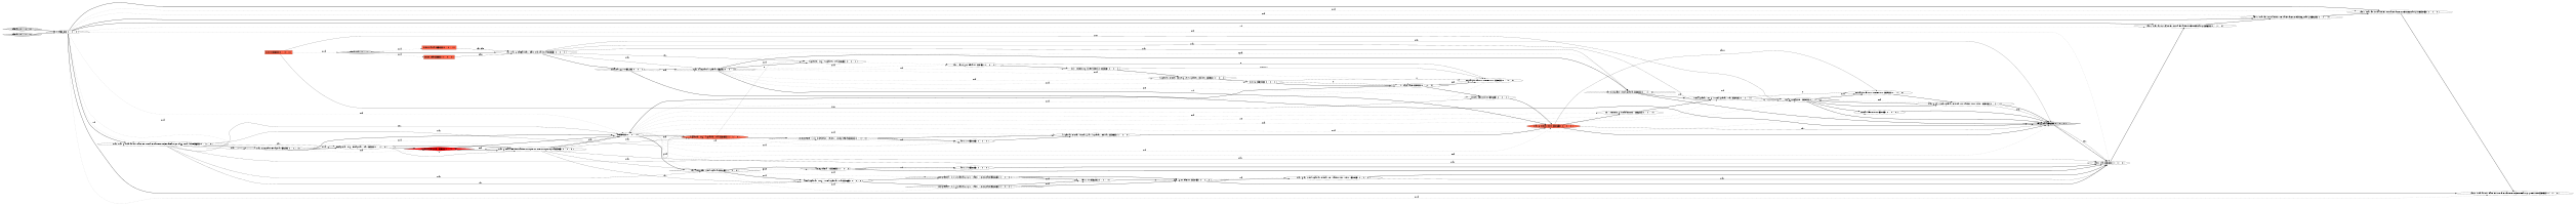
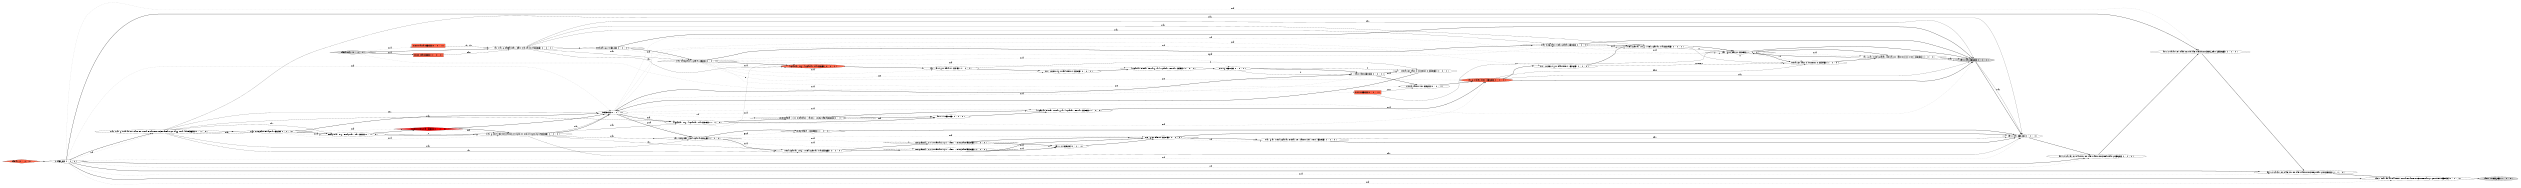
  digraph {
    fontname="DejaVu Sans Mono"
    rankdir=LR
    node [fillcolor=white fontname="DejaVu Sans Mono" shape=ellipse style=filled]
    edge [fontname="DejaVu Sans Mono" style=bold]
    n1 [label="MultiPhraseQuery mpq = (MultiPhraseQuery)query@@@25@@@['1', '1', '0']"]
    n2 [label="minClauseSize > 1 && mpq.getTermArrays().length < minClauseSize@@@26@@@['0', '1', '0']" shape=diamond]
    n3 [label="minClauseSize > 1 && mpq.getTermArrays().length < minClauseSize@@@28@@@['1', '0', '0']" shape=diamond]
    n4 [label="slop != mpq.getSlop()@@@27@@@['1', '1', '0']" shape=diamond]
    n5 [label="return null@@@26@@@['1', '1', '0']"]
    n6 [label="return super.edu.fdu.CPPDG.tinypdg.pe.ExpressionInfo@f228abfieldvalflt@@@37@@@['1', '1', '0']"]
    n7 [label="return super.edu.fdu.CPPDG.tinypdg.pe.ExpressionInfo@f228b3fieldvalval2boolbool2@@@38@@@['1', '1', '0']"]
+   n8 [fillcolor=lightgray label="return null@@@40@@@['1', '1', '0']"]
    n9 [label="return super.edu.fdu.CPPDG.tinypdg.pe.ExpressionInfo@f2289dfieldval@@@35@@@['1', '1', '0']"]
    n10 [label="return super.edu.fdu.CPPDG.tinypdg.pe.ExpressionInfo@f228a4fieldval@@@36@@@['1', '1', '0']"]
    n11 [label="++i@@@12@@@['1', '1', '1']"]
-   n12 [fillcolor=tomato label="PhraseQuery pq = (PhraseQuery)query@@@11@@@['1', '1', '0']"]
+   n12 [label="PhraseQuery pq = (PhraseQuery)query@@@11@@@['1', '1', '0']"]
    n13 [label="slop != mpq.getSlop()@@@20@@@['1', '1', '1']" shape=diamond]
    n14 [label="MultiPhraseQuery mpq = (MultiPhraseQuery)query@@@19@@@['1', '1', '1']"]
-   n15 [label="i < terms.length@@@11@@@['0', '0', '1']" shape=diamond]
+   n15 [label="i < terms.length@@@11@@@['0', '0', '1']" shape=box]
    n16 [fillcolor=tomato label="query = builder.build()@@@16@@@['1', '1', '1']"]
    n17 [label="int(( positions = pq.getPositions()@@@15@@@['1', '1', '0']"]
    n18 [label="minClauseSize > 1 && pq.getTerms().length < minClauseSize@@@12@@@['0', '1', '0']" shape=diamond]
    n19 [label="query instanceof MultiPhraseQuery@@@24@@@['1', '1', '0']" shape=diamond]
    n20 [label="return null@@@12@@@['1', '1', '0']"]
    n21 [label="PhraseQuery.Builder builder = new PhraseQuery.Builder()@@@13@@@['1', '1', '0']"]
-   n22 [fillcolor=lightgray label="return query@@@25@@@['1', '1', '1']" shape=diamond]
-   n23 [label="builder.setSlop(slop)@@@21@@@['1', '1', '0']"]
-   n24 [label="PhraseQuery pq = (PhraseQuery)query@@@6@@@['0', '0', '1']"]
+   n22 [fillcolor=lightgray label="return query@@@25@@@['1', '1', '1']"]
+   n24 [fillcolor=tomato label="PhraseQuery pq = (PhraseQuery)query@@@6@@@['0', '0', '1']"]
    n25 [label="query = new MultiPhraseQuery.Builder(mpq).setSlop(slop).build()@@@21@@@['1', '1', '1']"]
    n26 [label="builder.add(terms(i(,positions(i()@@@19@@@['1', '1', '0']"]
    n27 [label="builder.add(terms(i(,positions(i()@@@13@@@['0', '0', '1']"]
    n28 [label="builder.setSlop(slop)@@@15@@@['0', '0', '1']"]
    n29 [label="minClauseSize > 1@@@31@@@['1', '1', '0']" shape=diamond]
    n30 [label="return query@@@34@@@['1', '1', '0']"]
    n31 [label="Term(( terms = pq.getTerms()@@@7@@@['0', '0', '1']"]
    n32 [label="Query query = super.edu.fdu.CPPDG.tinypdg.pe.ExpressionInfo@f227e8fieldvaltype == QType.PHRASE@@@5@@@['1', '1', '0']"]
    n33 [label="BooleanQuery bq = (BooleanQuery)query@@@7@@@['1', '1', '0']"]
    n34 [label="query instanceof BooleanQuery@@@6@@@['1', '1', '0']" shape=diamond]
    n35 [fillcolor=red label="!bq.isCoordDisabled()@@@8@@@['1', '0', '0']" shape=diamond]
    n36 [label="query = SolrPluginUtils.setMinShouldMatch(bq,minShouldMatch,false)@@@8@@@['1', '1', '0']"]
    n37 [label="PhraseQuery.Builder builder = new PhraseQuery.Builder()@@@9@@@['0', '0', '1']"]
    n38 [label="int i = 0@@@10@@@['0', '0', '1']"]
-   n39 [label="return null@@@32@@@['1', '1', '0']"]
    n40 [label="query = new MultiPhraseQuery.Builder(mpq).setSlop(slop).build()@@@28@@@['1', '1', '0']"]
    n41 [label="subQParser == null@@@4@@@['0', '0', '1']" shape=diamond]
    n42 [label="query instanceof PhraseQuery@@@5@@@['0', '0', '1']" shape=diamond]
    n43 [label="query instanceof MultiPhraseQuery@@@18@@@['0', '0', '1']" shape=diamond]
    n44 [label="int(( positions = pq.getPositions()@@@8@@@['0', '0', '1']"]
    n45 [fillcolor=lightgray label="getFieldQuery['0', '0', '1']" shape=diamond]
    n46 [fillcolor=tomato label="int slop@@@2@@@['0', '0', '1']" shape=box]
    n47 [fillcolor=tomato label="String field@@@2@@@['0', '0', '1']" shape=box]
    n48 [fillcolor=tomato label="String queryText@@@2@@@['0', '0', '1']" shape=box]
    n49 [label="Query query = getFieldQuery(field,queryText,true)@@@3@@@['0', '0', '1']"]
    n50 [label="type@@@4@@@['1', '1', '0']" shape=diamond]
-   n51 [fillcolor=lightgray label="getQuery['1', '0', '0']" shape=diamond]
-   n52 [fillcolor=lightgray label="getQuery['0', '1', '0']" shape=diamond]
+   n51 [fillcolor=tomato label="getQuery['1', '0', '0']" shape=diamond]
    n1 -> n2
    n1 -> n3
    n2 -> n4
    n2 -> n5 [label=true style=dotted]
    n2 -> n5
    n3 -> n4
    n3 -> n5
    n3 -> n5 [label=true style=dotted]
    n4 -> n30
    n4 -> n40 [label=true style=dotted]
    n4 -> n40
    n5 -> n4
    n6 -> n7
+   n7 -> n8
    n9 -> n10
    n10 -> n6
    n11 -> n12 [label=true style=dotted]
    n11 -> n12
    n11 -> n13 [label=true style=dotted]
    n11 -> n14 [label=true style=dotted]
    n11 -> n15
-   n11 -> n16 [label=true style=dotted]
+   n12 -> n16 [label=true style=dotted]
    n11 -> n17 [label=true style=dotted]
    n11 -> n18 [label=true style=dotted]
    n11 -> n19 [label=false style=dotted]
    n11 -> n19
    n11 -> n20 [label=true style=dotted]
    n11 -> n21 [label=true style=dotted]
    n11 -> n22 [label=true style=dotted]
-   n11 -> n23 [label=true style=dotted]
    n12 -> n18
-   n12 -> n20 [style=dotted]
+   n12 -> n20
    n12 -> n24 [label=0 style=dashed]
    n13 -> n22
-   n13 -> n23
    n13 -> n25
    n13 -> n25 [label=true style=dotted]
    n13 -> n26 [label=true style=dotted]
    n13 -> n26
    n14 -> n13
    n14 -> n13 [label=i style=solid]
    n14 -> n26 [label=i style=solid]
    n15 -> n11 [label=true style=dotted]
    n15 -> n27
    n15 -> n27 [label=true style=dotted]
    n15 -> n28
    n16 -> n17
    n16 -> n22 [label=query style=solid]
    n16 -> n22
    n16 -> n26 [label=terms style=solid]
    n17 -> n14
+   n17 -> n26 [label=positions style=solid]
    n18 -> n20 [label=true style=dotted]
    n18 -> n20
    n18 -> n21
    n19 -> n1 [label=true style=dotted]
    n19 -> n1
    n19 -> n2 [label=true style=dotted]
    n19 -> n3 [label=true style=dotted]
+   n19 -> n4 [label=true style=dotted]
    n19 -> n29
    n19 -> n29 [label=false style=dotted]
    n20 -> n21
    n21 -> n16
    n22 -> n30
    n22 -> n30 [label=query style=solid]
-   n23 -> n22
-   n24 -> n31 [style=dotted]
+   n24 -> n31
    n25 -> n13
    n25 -> n22 [label=query style=solid]
    n25 -> n22
    n26 -> n25
-   n27 -> n11 [style=dotted]
+   n27 -> n11
    n28 -> n16
    n29 -> n30
-   n29 -> n39 [label=true style=dotted]
-   n29 -> n39
    n30 -> n9
    n31 -> n27 [label=i style=solid]
    n31 -> n44
    n32 -> n1 [label=query style=solid]
    n32 -> n11 [label=query style=solid]
    n32 -> n12 [label=query style=solid]
    n32 -> n19 [label=query style=solid]
    n32 -> n30 [label=query style=solid]
    n32 -> n33 [label=query style=solid]
    n32 -> n34
    n32 -> n34 [label=query style=solid]
    n33 -> n35
    n33 -> n36 [label=bq style=solid]
    n33 -> n36
    n34 -> n11
    n34 -> n33
    n34 -> n33 [label=true style=dotted]
    n34 -> n35 [label=true style=dotted]
    n34 -> n36 [label=true style=dotted]
    n35 -> n11
    n35 -> n36
    n35 -> n36 [label=true style=dotted]
    n36 -> n1 [label=query style=solid]
    n36 -> n11 [label=query style=solid]
    n36 -> n11
    n36 -> n12 [label=query style=solid]
    n36 -> n19 [label=query style=solid]
    n36 -> n30 [label=query style=solid]
    n37 -> n38
    n38 -> n15
    n38 -> n15 [label=i style=solid]
    n38 -> n27 [label=i style=solid]
-   n39 -> n30
    n40 -> n30 [label=query style=solid]
    n40 -> n30
    n41 -> n22
    n41 -> n42 [label=true style=dotted]
    n41 -> n42
-   n42 -> n15 [label=true style=dotted]
-   n42 -> n16 [label=true]
+   n42 -> n16 [label=true style=dotted]
    n42 -> n24 [label=true style=dotted]
    n42 -> n24
    n42 -> n28 [label=true style=dotted]
    n42 -> n31 [label=true style=dotted]
    n42 -> n37 [label=true style=dotted]
    n42 -> n38 [label=true style=dotted]
    n42 -> n43
    n42 -> n43 [label=false style=dotted]
    n42 -> n44 [label=true style=dotted]
    n43 -> n13 [label=true style=dotted]
    n43 -> n14
    n43 -> n14 [label=true style=dotted]
    n43 -> n22
-   n44 -> n27 [label=positions style=solid]
    n44 -> n37
-   n46 -> n45 [label=true style=dotted]
-   n45 -> n47 [label=true style=dotted]
+   n45 -> n46 [label=true style=dotted]
+   n45 -> n47 [label=true]
    n45 -> n48 [label=true style=dotted]
    n45 -> n49
    n46 -> n13 [label=slop style=solid]
    n46 -> n28 [label=slop style=solid]
    n47 -> n49 [label=field style=solid]
    n48 -> n49 [label=queryText style=solid]
    n49 -> n14 [label=query style=solid]
    n49 -> n22 [label=query style=solid]
    n49 -> n24 [label=query style=solid]
    n49 -> n41
    n49 -> n42 [label=query style=solid]
    n49 -> n43 [label=query style=solid]
    n50 -> n6
    n50 -> n6 [label=true style=dotted]
    n50 -> n7
    n50 -> n7 [label=true style=dotted]
    n50 -> n9
    n50 -> n9 [label=true style=dotted]
    n50 -> n10 [label=true style=dotted]
    n50 -> n10
    n50 -> n11 [label=true style=dotted]
    n50 -> n30 [label=true style=dotted]
    n50 -> n32 [label=true style=dotted]
    n50 -> n32
-   n50 -> n34 [label=true style=dotted]
    n51 -> n50
-   n52 -> n50
  }
